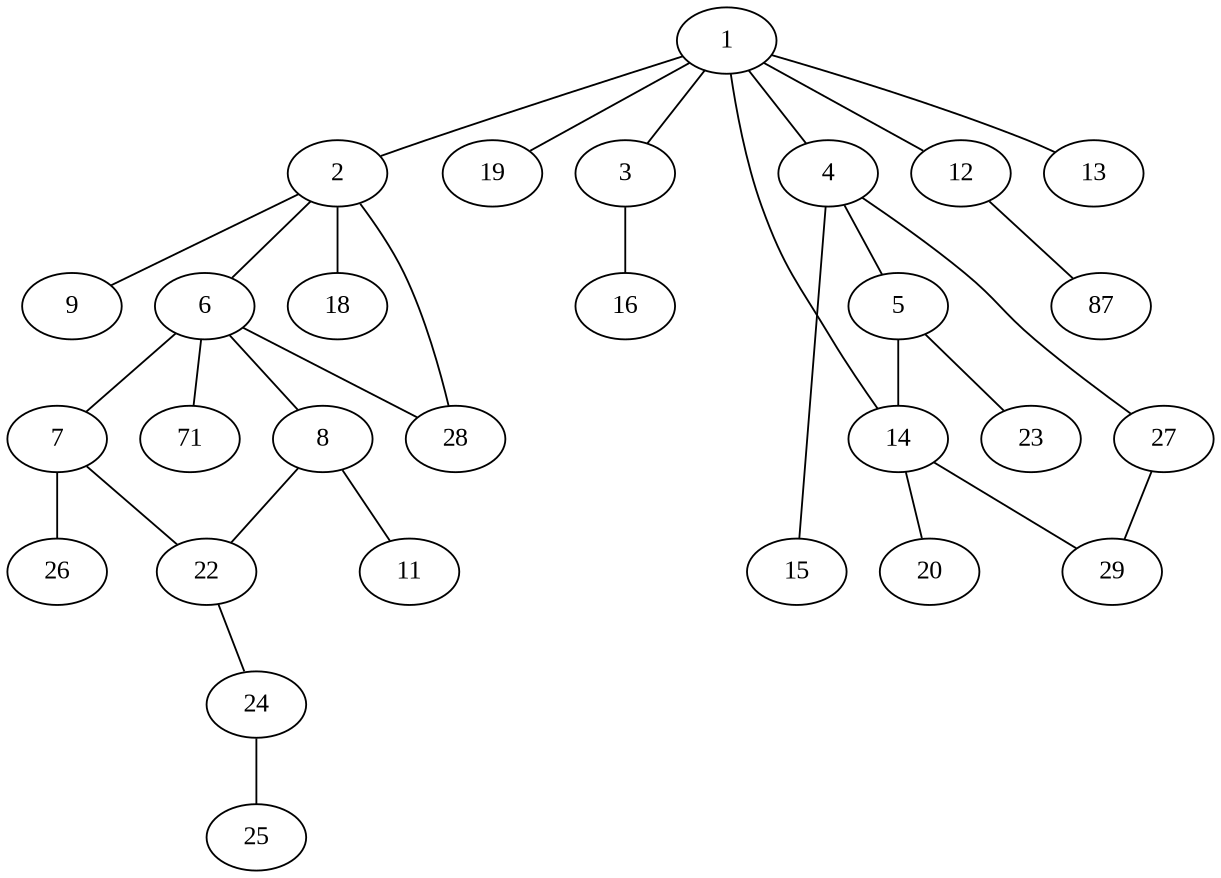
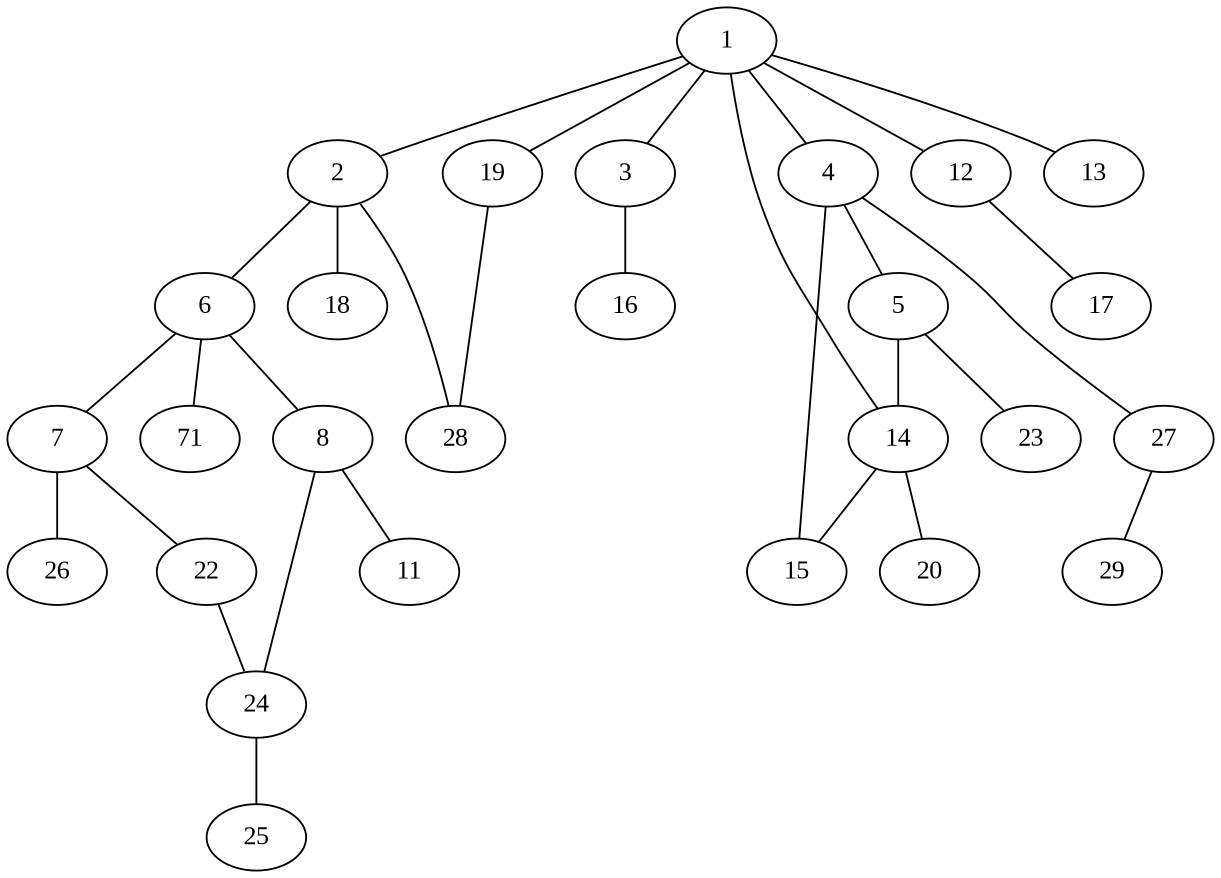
  graph {
    fontname="Liberation Serif"
    node [fontname="Liberation Serif"]
    edge [fontname="Liberation Serif"]
    1
    2
    3
    4
    12
    13
    14
    19
    6
-   9
    18
    28
    16
    5
    15
    27
-   17 [label=87]
+   17
    20
    7
    8
    n21 [label=71]
    23
    29
    22
    26
    11
    24
    25
    1 -- 2
    1 -- 3
    1 -- 4
    1 -- 12
    1 -- 13
    1 -- 14
    1 -- 19
    2 -- 6
-   2 -- 9
    2 -- 18
    2 -- 28
    3 -- 16
    4 -- 5
    4 -- 15
    4 -- 27
    12 -- 17
-   14 -- 29
+   14 -- 15
    14 -- 20
-   6 -- 28
+   19 -- 28
    6 -- 7
    6 -- 8
    6 -- n21
    5 -- 14
    5 -- 23
    27 -- 29
    7 -- 22
    7 -- 26
    8 -- 11
-   8 -- 22
+   8 -- 24
    22 -- 24
    24 -- 25
  }
